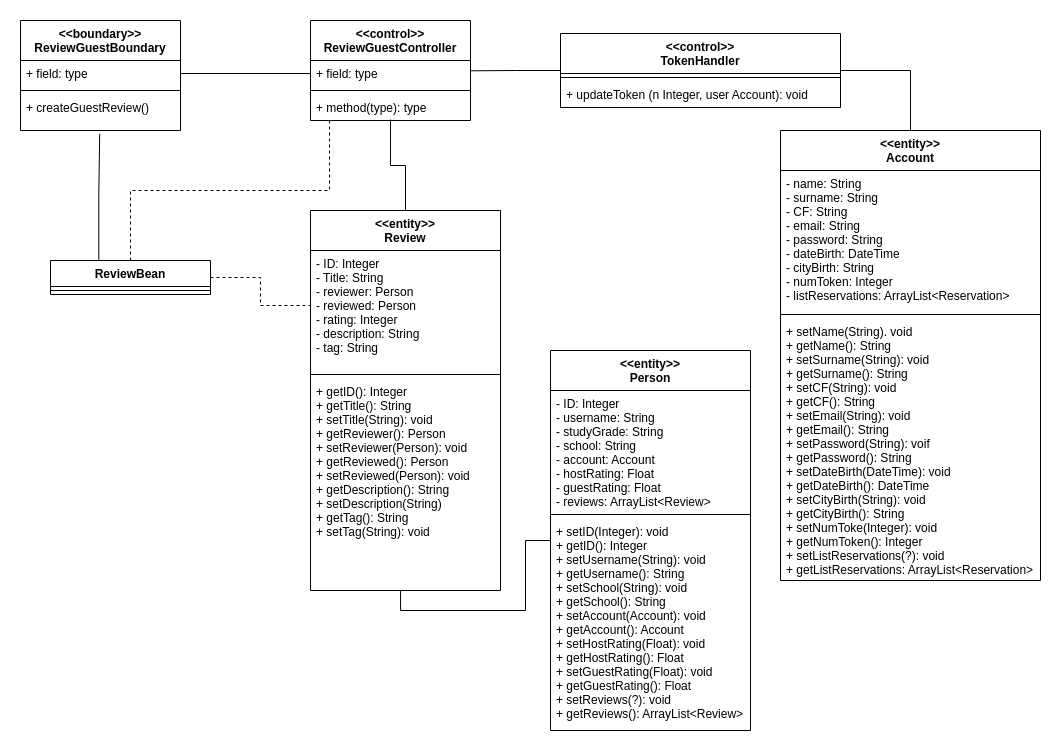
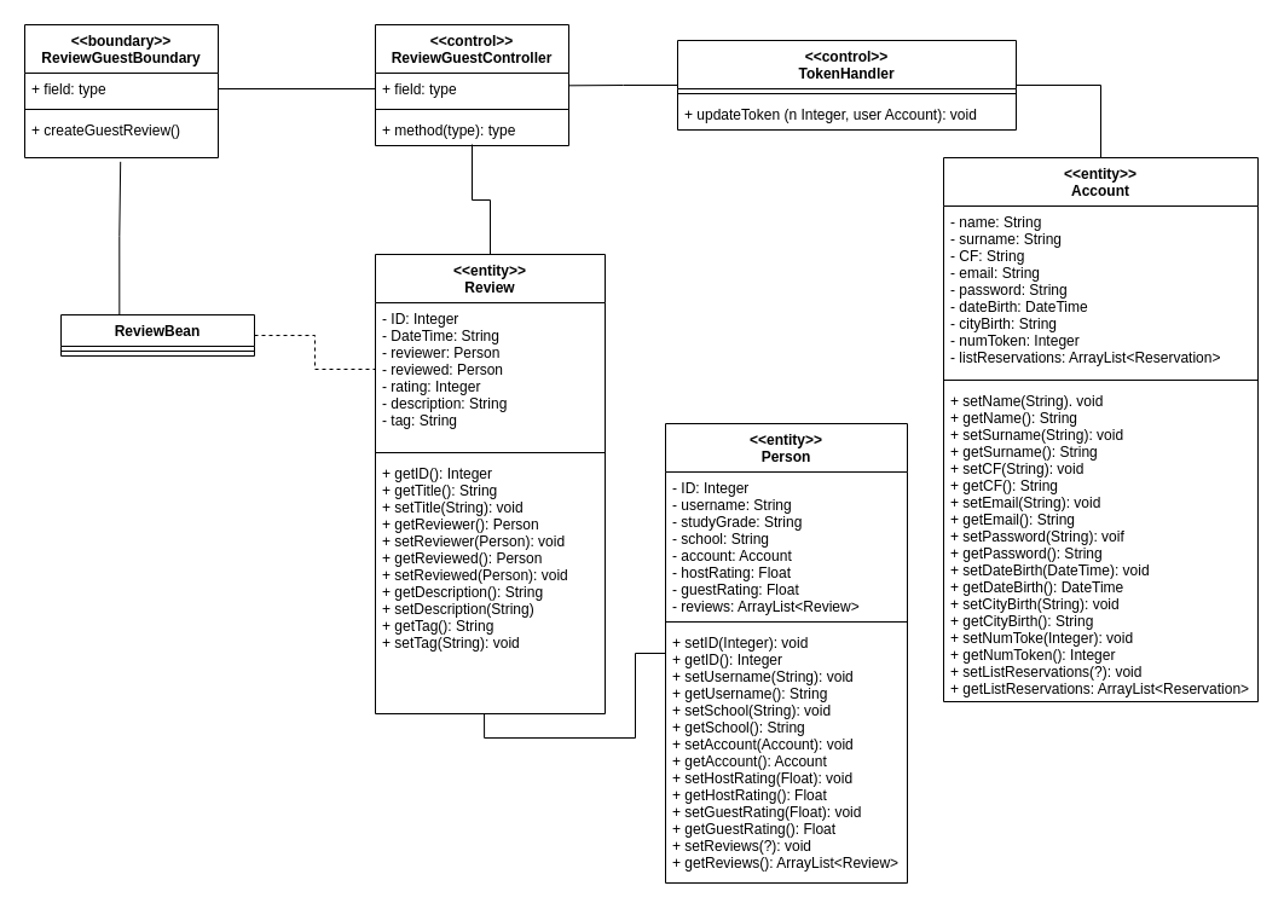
  <mxCell id="0" />
  <mxCell id="1" parent="0" />
- <mxCell id="2" style="edgeStyle=orthogonalEdgeStyle;rounded=0;orthogonalLoop=1;jettySize=auto;html=1;exitX=0.5;exitY=0;exitDx=0;exitDy=0;entryX=0.119;entryY=1;entryDx=0;entryDy=0;entryPerimeter=0;dashed=1;endArrow=none;endFill=0;" parent="1" source="5" target="14" edge="1"><mxGeometry relative="1" as="geometry" /></mxCell>
  <mxCell id="3" style="edgeStyle=orthogonalEdgeStyle;rounded=0;orthogonalLoop=1;jettySize=auto;html=1;exitX=1;exitY=0.5;exitDx=0;exitDy=0;entryX=0;entryY=0.25;entryDx=0;entryDy=0;dashed=1;endArrow=none;endFill=0;" parent="1" source="5" target="16" edge="1"><mxGeometry relative="1" as="geometry" /></mxCell>
  <mxCell id="4" style="edgeStyle=orthogonalEdgeStyle;rounded=0;orthogonalLoop=1;jettySize=auto;html=1;entryX=0.495;entryY=1.093;entryDx=0;entryDy=0;entryPerimeter=0;dashed=0;endArrow=none;endFill=0;exitX=0.302;exitY=0.049;exitDx=0;exitDy=0;exitPerimeter=0;" parent="1" source="5" target="10" edge="1"><mxGeometry relative="1" as="geometry"><Array as="points"><mxPoint x="98" y="195" /><mxPoint x="99" y="195" /></Array></mxGeometry></mxCell>
  <mxCell id="5" value="ReviewBean" style="swimlane;fontStyle=1;align=center;verticalAlign=top;childLayout=stackLayout;horizontal=1;startSize=26;horizontalStack=0;resizeParent=1;resizeParentMax=0;resizeLast=0;collapsible=1;marginBottom=0;" parent="1" vertex="1"><mxGeometry x="50" y="260" width="160" height="34" as="geometry" /></mxCell>
  <mxCell id="6" value="" style="line;strokeWidth=1;fillColor=none;align=left;verticalAlign=middle;spacingTop=-1;spacingLeft=3;spacingRight=3;rotatable=0;labelPosition=right;points=[];portConstraint=eastwest;" parent="5" vertex="1"><mxGeometry y="26" width="160" height="8" as="geometry" /></mxCell>
  <mxCell id="7" value="&lt;&lt;boundary&gt;&gt;&#10;ReviewGuestBoundary" style="swimlane;fontStyle=1;align=center;verticalAlign=top;childLayout=stackLayout;horizontal=1;startSize=40;horizontalStack=0;resizeParent=1;resizeParentMax=0;resizeLast=0;collapsible=1;marginBottom=0;" parent="1" vertex="1"><mxGeometry x="20" y="20" width="160" height="110" as="geometry" /></mxCell>
  <mxCell id="8" value="+ field: type" style="text;strokeColor=none;fillColor=none;align=left;verticalAlign=top;spacingLeft=4;spacingRight=4;overflow=hidden;rotatable=0;points=[[0,0.5],[1,0.5]];portConstraint=eastwest;" parent="7" vertex="1"><mxGeometry y="40" width="160" height="26" as="geometry" /></mxCell>
  <mxCell id="9" value="" style="line;strokeWidth=1;fillColor=none;align=left;verticalAlign=middle;spacingTop=-1;spacingLeft=3;spacingRight=3;rotatable=0;labelPosition=right;points=[];portConstraint=eastwest;" parent="7" vertex="1"><mxGeometry y="66" width="160" height="8" as="geometry" /></mxCell>
  <mxCell id="10" value="+ createGuestReview()" style="text;strokeColor=none;fillColor=none;align=left;verticalAlign=top;spacingLeft=4;spacingRight=4;overflow=hidden;rotatable=0;points=[[0,0.5],[1,0.5]];portConstraint=eastwest;" parent="7" vertex="1"><mxGeometry y="74" width="160" height="36" as="geometry" /></mxCell>
  <mxCell id="11" value="&lt;&lt;control&gt;&gt;&#10;ReviewGuestController" style="swimlane;fontStyle=1;align=center;verticalAlign=top;childLayout=stackLayout;horizontal=1;startSize=40;horizontalStack=0;resizeParent=1;resizeParentMax=0;resizeLast=0;collapsible=1;marginBottom=0;" parent="1" vertex="1"><mxGeometry x="310" y="20" width="160" height="100" as="geometry" /></mxCell>
  <mxCell id="12" value="+ field: type" style="text;strokeColor=none;fillColor=none;align=left;verticalAlign=top;spacingLeft=4;spacingRight=4;overflow=hidden;rotatable=0;points=[[0,0.5],[1,0.5]];portConstraint=eastwest;" parent="11" vertex="1"><mxGeometry y="40" width="160" height="26" as="geometry" /></mxCell>
  <mxCell id="13" value="" style="line;strokeWidth=1;fillColor=none;align=left;verticalAlign=middle;spacingTop=-1;spacingLeft=3;spacingRight=3;rotatable=0;labelPosition=right;points=[];portConstraint=eastwest;" parent="11" vertex="1"><mxGeometry y="66" width="160" height="8" as="geometry" /></mxCell>
  <mxCell id="14" value="+ method(type): type" style="text;strokeColor=none;fillColor=none;align=left;verticalAlign=top;spacingLeft=4;spacingRight=4;overflow=hidden;rotatable=0;points=[[0,0.5],[1,0.5]];portConstraint=eastwest;" parent="11" vertex="1"><mxGeometry y="74" width="160" height="26" as="geometry" /></mxCell>
  <mxCell id="15" style="edgeStyle=orthogonalEdgeStyle;rounded=0;orthogonalLoop=1;jettySize=auto;html=1;entryX=0.5;entryY=0.962;entryDx=0;entryDy=0;entryPerimeter=0;endArrow=none;endFill=0;" parent="1" source="16" target="14" edge="1"><mxGeometry relative="1" as="geometry" /></mxCell>
  <mxCell id="16" value="&lt;&lt;entity&gt;&gt;&#10;Review" style="swimlane;fontStyle=1;align=center;verticalAlign=top;childLayout=stackLayout;horizontal=1;startSize=40;horizontalStack=0;resizeParent=1;resizeParentMax=0;resizeLast=0;collapsible=1;marginBottom=0;" parent="1" vertex="1"><mxGeometry x="310" y="210" width="190" height="380" as="geometry" /></mxCell>
- <mxCell id="17" value="- ID: Integer&#10;- Title: String&#10;- reviewer: Person&#10;- reviewed: Person&#10;- rating: Integer&#10;- description: String&#10;- tag: String" style="text;strokeColor=none;fillColor=none;align=left;verticalAlign=top;spacingLeft=4;spacingRight=4;overflow=hidden;rotatable=0;points=[[0,0.5],[1,0.5]];portConstraint=eastwest;" parent="16" vertex="1"><mxGeometry y="40" width="190" height="120" as="geometry" /></mxCell>
+ <mxCell id="17" value="- ID: Integer&#10;- DateTime: String&#10;- reviewer: Person&#10;- reviewed: Person&#10;- rating: Integer&#10;- description: String&#10;- tag: String" style="text;strokeColor=none;fillColor=none;align=left;verticalAlign=top;spacingLeft=4;spacingRight=4;overflow=hidden;rotatable=0;points=[[0,0.5],[1,0.5]];portConstraint=eastwest;" parent="16" vertex="1"><mxGeometry y="40" width="190" height="120" as="geometry" /></mxCell>
  <mxCell id="18" value="" style="line;strokeWidth=1;fillColor=none;align=left;verticalAlign=middle;spacingTop=-1;spacingLeft=3;spacingRight=3;rotatable=0;labelPosition=right;points=[];portConstraint=eastwest;" parent="16" vertex="1"><mxGeometry y="160" width="190" height="8" as="geometry" /></mxCell>
  <mxCell id="19" value="+ getID(): Integer&#10;+ getTitle(): String&#10;+ setTitle(String): void&#10;+ getReviewer(): Person&#10;+ setReviewer(Person): void&#10;+ getReviewed(): Person&#10;+ setReviewed(Person): void&#10;+ getDescription(): String&#10;+ setDescription(String)&#10;+ getTag(): String&#10;+ setTag(String): void" style="text;strokeColor=none;fillColor=none;align=left;verticalAlign=top;spacingLeft=4;spacingRight=4;overflow=hidden;rotatable=0;points=[[0,0.5],[1,0.5]];portConstraint=eastwest;" parent="16" vertex="1"><mxGeometry y="168" width="190" height="212" as="geometry" /></mxCell>
  <mxCell id="20" style="edgeStyle=orthogonalEdgeStyle;rounded=0;orthogonalLoop=1;jettySize=auto;html=1;exitX=1;exitY=0.5;exitDx=0;exitDy=0;entryX=0;entryY=0.5;entryDx=0;entryDy=0;endArrow=none;endFill=0;" parent="1" source="8" target="12" edge="1"><mxGeometry relative="1" as="geometry" /></mxCell>
  <mxCell id="21" style="edgeStyle=orthogonalEdgeStyle;rounded=0;orthogonalLoop=1;jettySize=auto;html=1;entryX=0.474;entryY=1;entryDx=0;entryDy=0;entryPerimeter=0;endArrow=none;endFill=0;" edge="1" parent="1" source="22" target="19"><mxGeometry relative="1" as="geometry" /></mxCell>
  <mxCell id="22" value="&lt;&lt;entity&gt;&gt;&#10;Person" style="swimlane;fontStyle=1;align=center;verticalAlign=top;childLayout=stackLayout;horizontal=1;startSize=40;horizontalStack=0;resizeParent=1;resizeParentMax=0;resizeLast=0;collapsible=1;marginBottom=0;" vertex="1" parent="1"><mxGeometry x="550" y="350" width="200" height="380" as="geometry" /></mxCell>
  <mxCell id="23" value="- ID: Integer&#10;- username: String&#10;- studyGrade: String&#10;- school: String&#10;- account: Account&#10;- hostRating: Float&#10;- guestRating: Float&#10;- reviews: ArrayList&lt;Review&gt;" style="text;strokeColor=none;fillColor=none;align=left;verticalAlign=top;spacingLeft=4;spacingRight=4;overflow=hidden;rotatable=0;points=[[0,0.5],[1,0.5]];portConstraint=eastwest;" vertex="1" parent="22"><mxGeometry y="40" width="200" height="120" as="geometry" /></mxCell>
  <mxCell id="24" value="" style="line;strokeWidth=1;fillColor=none;align=left;verticalAlign=middle;spacingTop=-1;spacingLeft=3;spacingRight=3;rotatable=0;labelPosition=right;points=[];portConstraint=eastwest;" vertex="1" parent="22"><mxGeometry y="160" width="200" height="8" as="geometry" /></mxCell>
  <mxCell id="25" value="+ setID(Integer): void&#10;+ getID(): Integer&#10;+ setUsername(String): void&#10;+ getUsername(): String&#10;+ setSchool(String): void&#10;+ getSchool(): String&#10;+ setAccount(Account): void&#10;+ getAccount(): Account&#10;+ setHostRating(Float): void&#10;+ getHostRating(): Float&#10;+ setGuestRating(Float): void&#10;+ getGuestRating(): Float&#10;+ setReviews(?): void&#10;+ getReviews(): ArrayList&lt;Review&gt;" style="text;strokeColor=none;fillColor=none;align=left;verticalAlign=top;spacingLeft=4;spacingRight=4;overflow=hidden;rotatable=0;points=[[0,0.5],[1,0.5]];portConstraint=eastwest;" vertex="1" parent="22"><mxGeometry y="168" width="200" height="212" as="geometry" /></mxCell>
  <mxCell id="26" style="edgeStyle=orthogonalEdgeStyle;rounded=0;orthogonalLoop=1;jettySize=auto;html=1;entryX=1;entryY=0.5;entryDx=0;entryDy=0;endArrow=none;endFill=0;" edge="1" parent="1" source="27" target="32"><mxGeometry relative="1" as="geometry" /></mxCell>
  <mxCell id="27" value="&lt;&lt;entity&gt;&gt;&#10;Account" style="swimlane;fontStyle=1;align=center;verticalAlign=top;childLayout=stackLayout;horizontal=1;startSize=40;horizontalStack=0;resizeParent=1;resizeParentMax=0;resizeLast=0;collapsible=1;marginBottom=0;" vertex="1" parent="1"><mxGeometry x="780" y="130" width="260" height="450" as="geometry" /></mxCell>
  <mxCell id="28" value="- name: String&#10;- surname: String&#10;- CF: String&#10;- email: String&#10;- password: String&#10;- dateBirth: DateTime&#10;- cityBirth: String&#10;- numToken: Integer&#10;- listReservations: ArrayList&lt;Reservation&gt;" style="text;strokeColor=none;fillColor=none;align=left;verticalAlign=top;spacingLeft=4;spacingRight=4;overflow=hidden;rotatable=0;points=[[0,0.5],[1,0.5]];portConstraint=eastwest;" vertex="1" parent="27"><mxGeometry y="40" width="260" height="140" as="geometry" /></mxCell>
  <mxCell id="29" value="" style="line;strokeWidth=1;fillColor=none;align=left;verticalAlign=middle;spacingTop=-1;spacingLeft=3;spacingRight=3;rotatable=0;labelPosition=right;points=[];portConstraint=eastwest;" vertex="1" parent="27"><mxGeometry y="180" width="260" height="8" as="geometry" /></mxCell>
  <mxCell id="30" value="+ setName(String). void&#10;+ getName(): String&#10;+ setSurname(String): void&#10;+ getSurname(): String&#10;+ setCF(String): void&#10;+ getCF(): String&#10;+ setEmail(String): void&#10;+ getEmail(): String&#10;+ setPassword(String): voif&#10;+ getPassword(): String&#10;+ setDateBirth(DateTime): void&#10;+ getDateBirth(): DateTime&#10;+ setCityBirth(String): void&#10;+ getCityBirth(): String&#10;+ setNumToke(Integer): void&#10;+ getNumToken(): Integer&#10;+ setListReservations(?): void&#10;+ getListReservations: ArrayList&lt;Reservation&gt;&#10;&#10;" style="text;strokeColor=none;fillColor=none;align=left;verticalAlign=top;spacingLeft=4;spacingRight=4;overflow=hidden;rotatable=0;points=[[0,0.5],[1,0.5]];portConstraint=eastwest;" vertex="1" parent="27"><mxGeometry y="188" width="260" height="262" as="geometry" /></mxCell>
  <mxCell id="31" style="edgeStyle=orthogonalEdgeStyle;rounded=0;orthogonalLoop=1;jettySize=auto;html=1;entryX=1.001;entryY=0.397;entryDx=0;entryDy=0;entryPerimeter=0;endArrow=none;endFill=0;" edge="1" parent="1" source="32" target="12"><mxGeometry relative="1" as="geometry" /></mxCell>
  <mxCell id="32" value="&lt;&lt;control&gt;&gt;&#10;TokenHandler" style="swimlane;fontStyle=1;align=center;verticalAlign=top;childLayout=stackLayout;horizontal=1;startSize=40;horizontalStack=0;resizeParent=1;resizeParentMax=0;resizeLast=0;collapsible=1;marginBottom=0;" vertex="1" parent="1"><mxGeometry x="560" y="33" width="280" height="74" as="geometry" /></mxCell>
  <mxCell id="33" value="" style="line;strokeWidth=1;fillColor=none;align=left;verticalAlign=middle;spacingTop=-1;spacingLeft=3;spacingRight=3;rotatable=0;labelPosition=right;points=[];portConstraint=eastwest;" vertex="1" parent="32"><mxGeometry y="40" width="280" height="8" as="geometry" /></mxCell>
  <mxCell id="34" value="+ updateToken (n Integer, user Account): void&#10;" style="text;strokeColor=none;fillColor=none;align=left;verticalAlign=top;spacingLeft=4;spacingRight=4;overflow=hidden;rotatable=0;points=[[0,0.5],[1,0.5]];portConstraint=eastwest;" vertex="1" parent="32"><mxGeometry y="48" width="280" height="26" as="geometry" /></mxCell>
